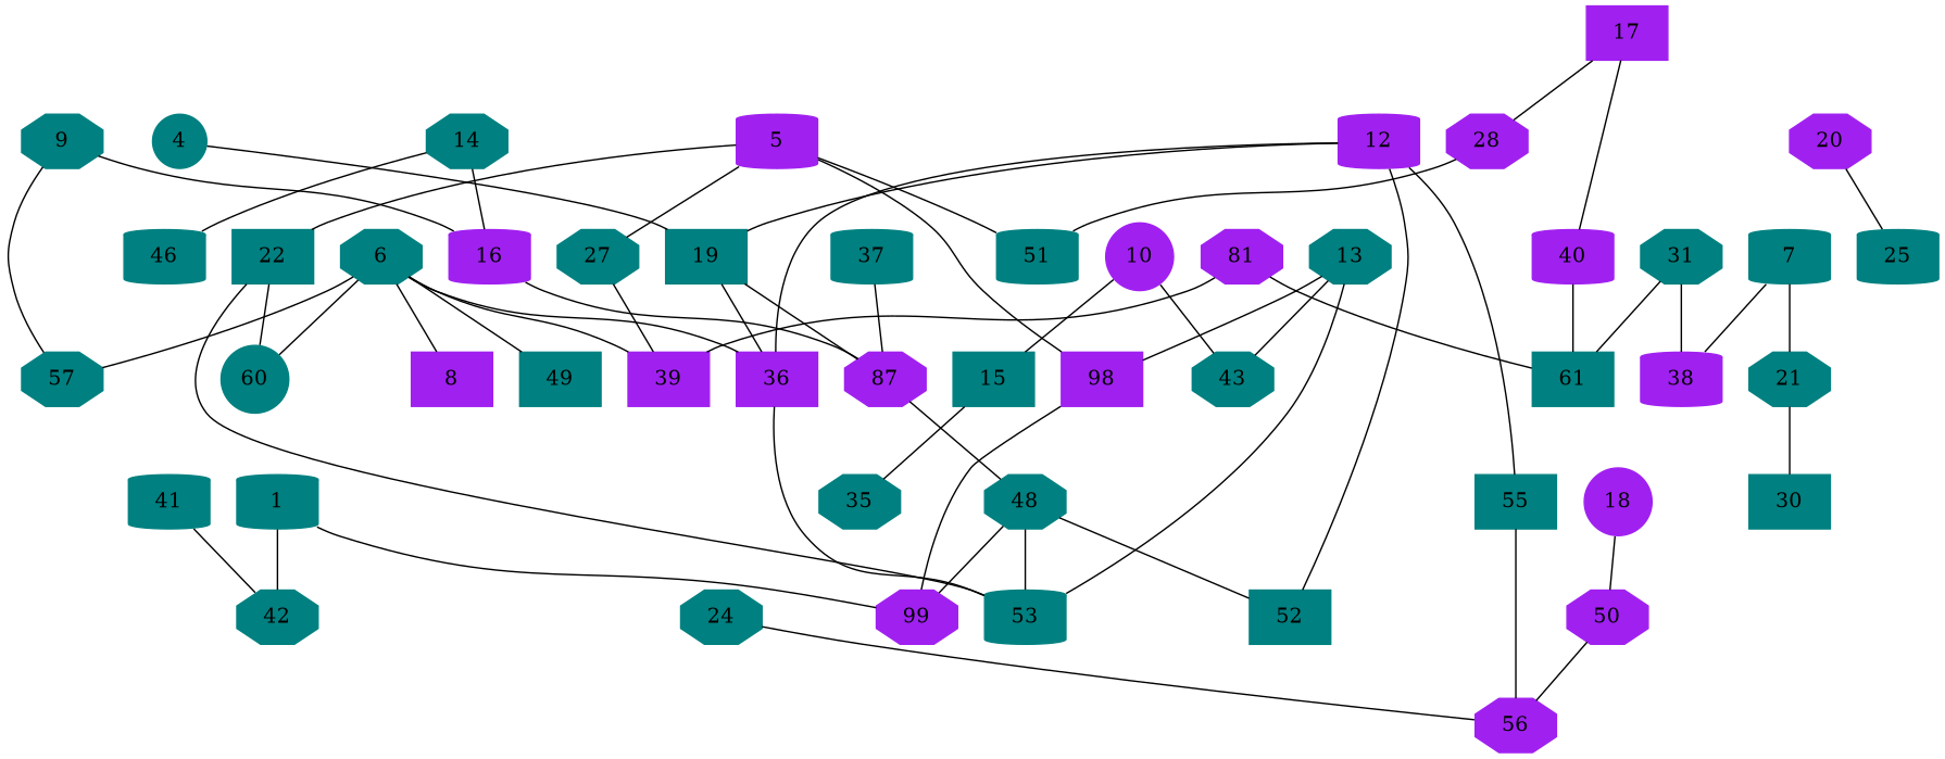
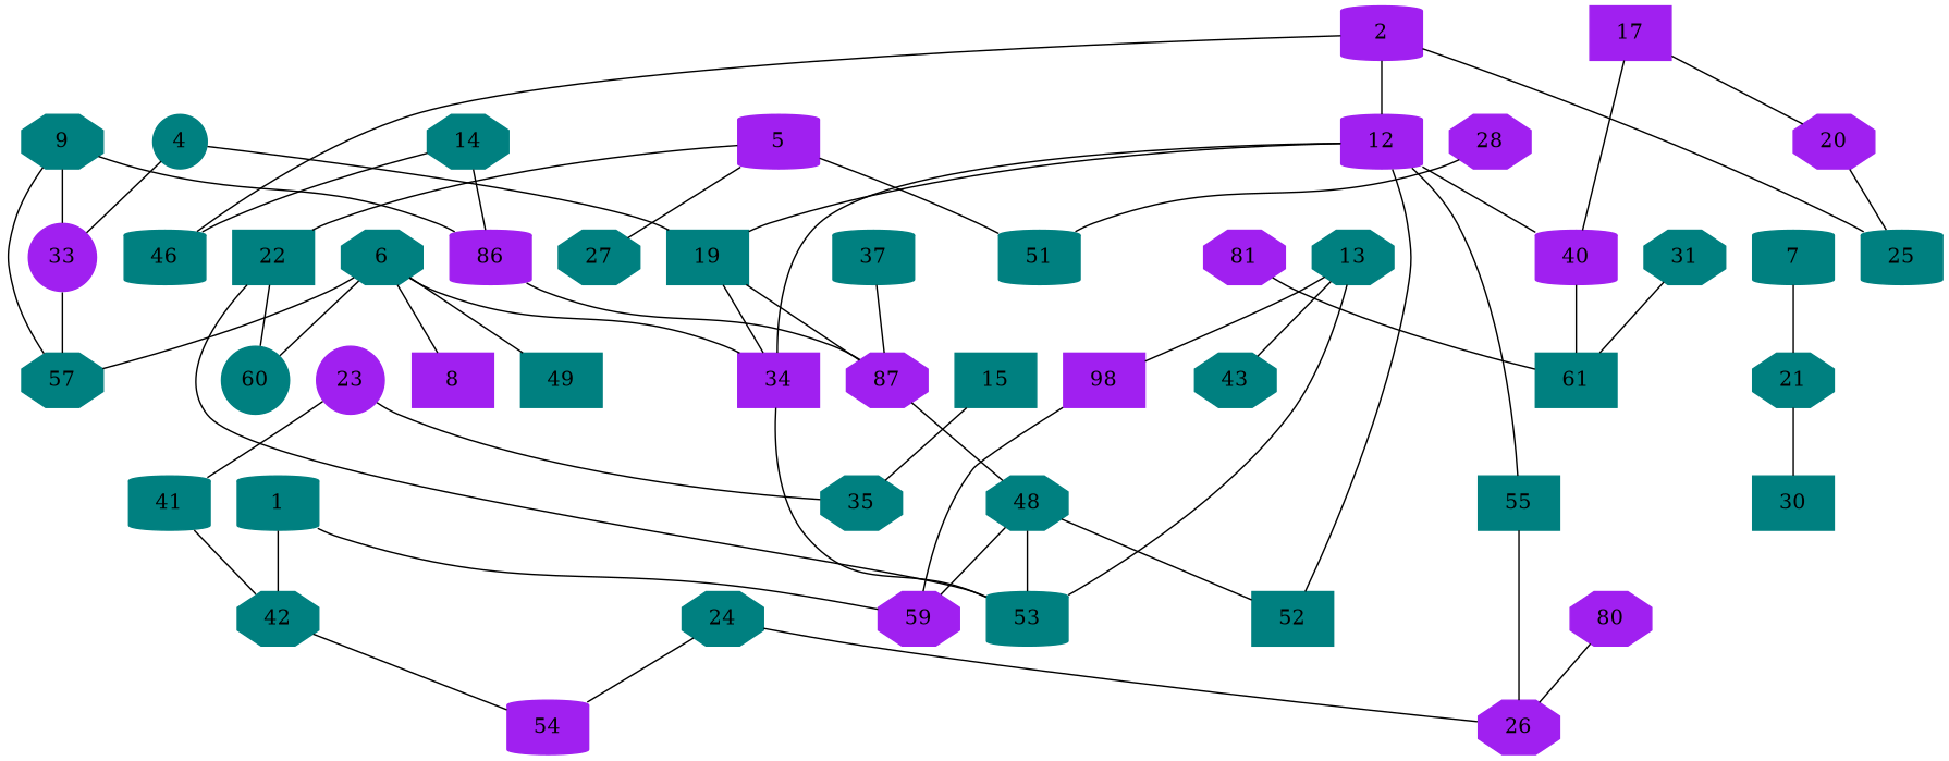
  graph {
    node [color=teal shape=octagon style=filled]
    edge [weight=1.0]
    1 [shape=cylinder]
    42
-   59 [color=purple label=99]
+   59 [color=purple]
+   54 [color=purple shape=cylinder]
+   2 [color=purple shape=cylinder]
    12 [color=purple shape=cylinder]
    25 [shape=cylinder]
    46 [shape=cylinder]
    19 [shape=box]
-   34 [color=purple shape=box label=36]
+   34 [color=purple shape=box]
    40 [color=purple shape=cylinder]
    52 [shape=box]
    55 [shape=box]
    4 [shape=circle]
+   33 [color=purple shape=circle]
    n16 [color=purple label=87]
    57
    5 [color=purple shape=cylinder]
    22 [shape=box]
    27
    51 [shape=cylinder]
    n22 [color=purple label=98 shape=box]
    60 [shape=circle]
    53 [shape=cylinder]
-   39 [color=purple shape=box]
    8 [color=purple shape=box]
    6
    49 [shape=box]
    7 [shape=cylinder]
    21
-   38 [color=purple shape=cylinder]
    30 [shape=box]
    9
-   16 [color=purple shape=cylinder]
-   10 [color=purple shape=circle]
+   16 [color=purple shape=cylinder label=86]
    15 [shape=box]
    43
    35
    n39 [color=purple label=81]
    61 [shape=box]
-   56 [color=purple]
+   56 [color=purple label=26]
    13
    14
    48
    17 [color=purple shape=box]
    20 [color=purple]
-   18 [color=purple shape=circle]
-   50 [color=purple]
+   50 [color=purple label=80]
+   23 [color=purple shape=circle]
    41 [shape=cylinder]
    24
    28 [color=purple]
    31
    37 [shape=cylinder]
    1 -- 42
    1 -- 59
+   42 -- 54
+   2 -- 12
+   2 -- 25
+   2 -- 46
    12 -- 19
    12 -- 34
+   12 -- 40
    12 -- 52
    12 -- 55
    19 -- 34
    19 -- n16
    34 -- 53
    40 -- 61
    55 -- 56
    4 -- 19
+   4 -- 33
+   33 -- 57
    n16 -- 48
    5 -- 22
    5 -- 27
    5 -- 51
-   5 -- n22
    22 -- 60
    22 -- 53
-   27 -- 39
    n22 -- 59
    6 -- 34
    6 -- 57
    6 -- 60
-   6 -- 39
    6 -- 8
    6 -- 49
    7 -- 21
-   7 -- 38
    21 -- 30
+   9 -- 33
    9 -- 57
    9 -- 16
    16 -- n16
-   10 -- 15
-   10 -- 43
    15 -- 35
-   n39 -- 39
    n39 -- 61
    13 -- n22
    13 -- 53
    13 -- 43
    14 -- 46
    14 -- 16
    48 -- 59
    48 -- 52
    48 -- 53
    17 -- 40
-   17 -- 28
+   17 -- 20
    20 -- 25
-   18 -- 50
    50 -- 56
+   23 -- 35
+   23 -- 41
    41 -- 42
+   24 -- 54
    24 -- 56
    28 -- 51
-   31 -- 38
    31 -- 61 [weight=2.0]
    37 -- n16
  }
